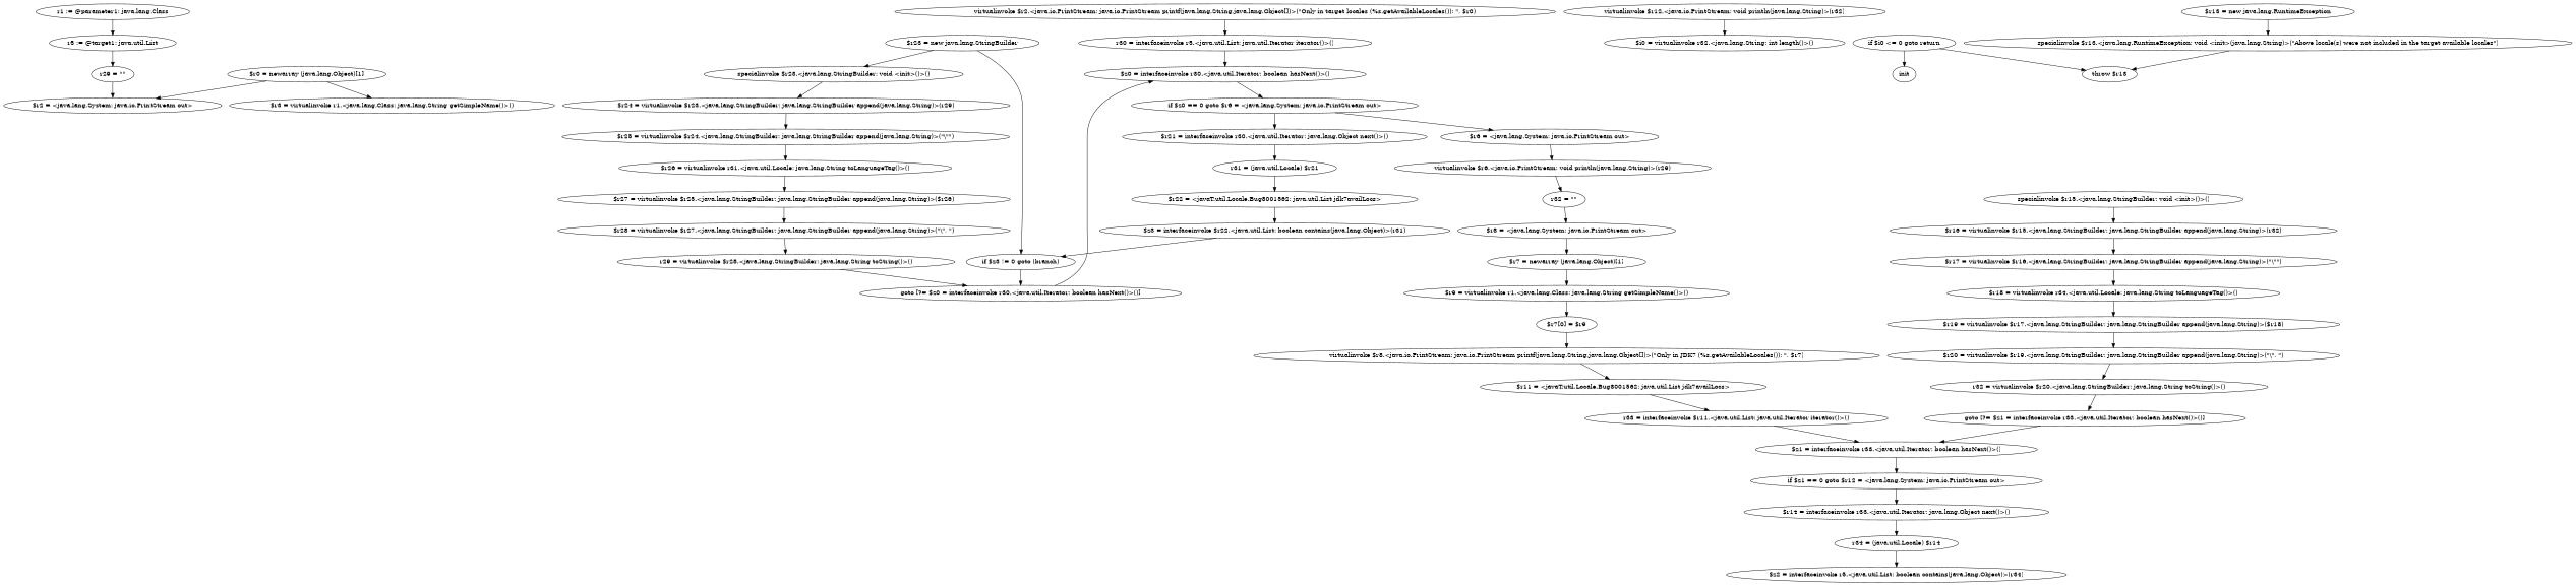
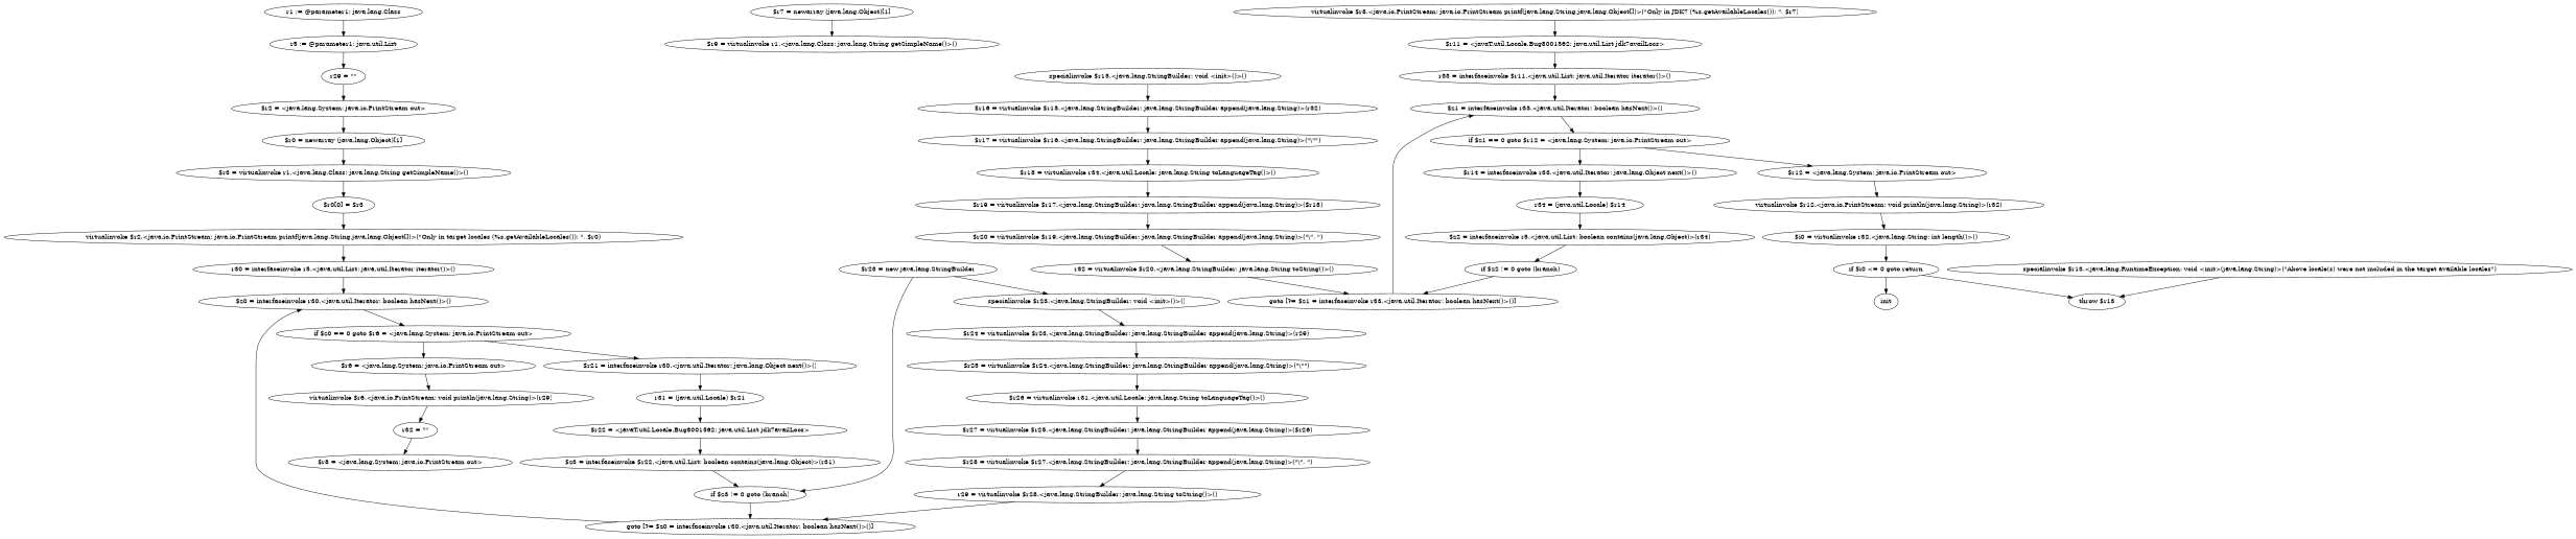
  digraph {
    fontname="DejaVu Serif"
    node [fontname="DejaVu Serif"]
    edge [fontname="DejaVu Serif"]
    n1 [label="r1 := @parameter1: java.lang.Class"]
-   "r5 := @parameter1: java.util.List" [label="r5 := @target1: java.util.List"]
+   "r5 := @parameter1: java.util.List"
    "r29 = \"\""
    "$r2 = <java.lang.System: java.io.PrintStream out>"
    "$r0 = newarray (java.lang.Object)[1]"
    "$r3 = virtualinvoke r1.<java.lang.Class: java.lang.String getSimpleName()>()"
+   "$r0[0] = $r3"
    "virtualinvoke $r2.<java.io.PrintStream: java.io.PrintStream printf(java.lang.String,java.lang.Object[])>(\"Only in target locales (%s.getAvailableLocales()): \", $r0)"
    "r30 = interfaceinvoke r5.<java.util.List: java.util.Iterator iterator()>()"
    "$z0 = interfaceinvoke r30.<java.util.Iterator: boolean hasNext()>()"
    "if $z0 == 0 goto $r6 = <java.lang.System: java.io.PrintStream out>"
    "$r21 = interfaceinvoke r30.<java.util.Iterator: java.lang.Object next()>()"
    "$r6 = <java.lang.System: java.io.PrintStream out>"
    "r31 = (java.util.Locale) $r21"
    "virtualinvoke $r6.<java.io.PrintStream: void println(java.lang.String)>(r29)"
    "$r22 = <javaT.util.Locale.Bug8001562: java.util.List jdk7availLocs>"
    "$z3 = interfaceinvoke $r22.<java.util.List: boolean contains(java.lang.Object)>(r31)"
    "if $z3 != 0 goto (branch)"
    "goto [?= $z0 = interfaceinvoke r30.<java.util.Iterator: boolean hasNext()>()]"
    "$r23 = new java.lang.StringBuilder"
    "specialinvoke $r23.<java.lang.StringBuilder: void <init>()>()"
    "$r24 = virtualinvoke $r23.<java.lang.StringBuilder: java.lang.StringBuilder append(java.lang.String)>(r29)"
    "$r25 = virtualinvoke $r24.<java.lang.StringBuilder: java.lang.StringBuilder append(java.lang.String)>(\"\\\"\")"
    "$r26 = virtualinvoke r31.<java.util.Locale: java.lang.String toLanguageTag()>()"
    "$r27 = virtualinvoke $r25.<java.lang.StringBuilder: java.lang.StringBuilder append(java.lang.String)>($r26)"
    "$r28 = virtualinvoke $r27.<java.lang.StringBuilder: java.lang.StringBuilder append(java.lang.String)>(\"\\\", \")"
    "r29 = virtualinvoke $r28.<java.lang.StringBuilder: java.lang.String toString()>()"
    "r32 = \"\""
    "$r8 = <java.lang.System: java.io.PrintStream out>"
    "$r7 = newarray (java.lang.Object)[1]"
    "$r9 = virtualinvoke r1.<java.lang.Class: java.lang.String getSimpleName()>()"
-   "$r7[0] = $r9"
    "virtualinvoke $r8.<java.io.PrintStream: java.io.PrintStream printf(java.lang.String,java.lang.Object[])>(\"Only in JDK7 (%s.getAvailableLocales()): \", $r7)"
    "$r11 = <javaT.util.Locale.Bug8001562: java.util.List jdk7availLocs>"
    "r33 = interfaceinvoke $r11.<java.util.List: java.util.Iterator iterator()>()"
    "$z1 = interfaceinvoke r33.<java.util.Iterator: boolean hasNext()>()"
    "if $z1 == 0 goto $r12 = <java.lang.System: java.io.PrintStream out>"
    "$r14 = interfaceinvoke r33.<java.util.Iterator: java.lang.Object next()>()"
+   "$r12 = <java.lang.System: java.io.PrintStream out>"
    "r34 = (java.util.Locale) $r14"
    "virtualinvoke $r12.<java.io.PrintStream: void println(java.lang.String)>(r32)"
    "$z2 = interfaceinvoke r5.<java.util.List: boolean contains(java.lang.Object)>(r34)"
+   "if $z2 != 0 goto (branch)"
    "goto [?= $z1 = interfaceinvoke r33.<java.util.Iterator: boolean hasNext()>()]"
    "specialinvoke $r15.<java.lang.StringBuilder: void <init>()>()"
    "$r16 = virtualinvoke $r15.<java.lang.StringBuilder: java.lang.StringBuilder append(java.lang.String)>(r32)"
    "$r17 = virtualinvoke $r16.<java.lang.StringBuilder: java.lang.StringBuilder append(java.lang.String)>(\"\\\"\")"
    "$r18 = virtualinvoke r34.<java.util.Locale: java.lang.String toLanguageTag()>()"
    "$r19 = virtualinvoke $r17.<java.lang.StringBuilder: java.lang.StringBuilder append(java.lang.String)>($r18)"
    "$r20 = virtualinvoke $r19.<java.lang.StringBuilder: java.lang.StringBuilder append(java.lang.String)>(\"\\\", \")"
    "r32 = virtualinvoke $r20.<java.lang.StringBuilder: java.lang.String toString()>()"
    "$i0 = virtualinvoke r32.<java.lang.String: int length()>()"
    "if $i0 <= 0 goto return"
    n54 [label=init]
    "throw $r13"
-   "$r13 = new java.lang.RuntimeException"
    "specialinvoke $r13.<java.lang.RuntimeException: void <init>(java.lang.String)>(\"Above locale(s) were not included in the target available locales\")"
    n1 -> "r5 := @parameter1: java.util.List"
    "r5 := @parameter1: java.util.List" -> "r29 = \"\""
    "r29 = \"\"" -> "$r2 = <java.lang.System: java.io.PrintStream out>"
-   "$r0 = newarray (java.lang.Object)[1]" -> "$r2 = <java.lang.System: java.io.PrintStream out>"
+   "$r2 = <java.lang.System: java.io.PrintStream out>" -> "$r0 = newarray (java.lang.Object)[1]"
    "$r0 = newarray (java.lang.Object)[1]" -> "$r3 = virtualinvoke r1.<java.lang.Class: java.lang.String getSimpleName()>()"
+   "$r3 = virtualinvoke r1.<java.lang.Class: java.lang.String getSimpleName()>()" -> "$r0[0] = $r3"
+   "$r0[0] = $r3" -> "virtualinvoke $r2.<java.io.PrintStream: java.io.PrintStream printf(java.lang.String,java.lang.Object[])>(\"Only in target locales (%s.getAvailableLocales()): \", $r0)"
    "virtualinvoke $r2.<java.io.PrintStream: java.io.PrintStream printf(java.lang.String,java.lang.Object[])>(\"Only in target locales (%s.getAvailableLocales()): \", $r0)" -> "r30 = interfaceinvoke r5.<java.util.List: java.util.Iterator iterator()>()"
    "r30 = interfaceinvoke r5.<java.util.List: java.util.Iterator iterator()>()" -> "$z0 = interfaceinvoke r30.<java.util.Iterator: boolean hasNext()>()"
    "$z0 = interfaceinvoke r30.<java.util.Iterator: boolean hasNext()>()" -> "if $z0 == 0 goto $r6 = <java.lang.System: java.io.PrintStream out>"
    "if $z0 == 0 goto $r6 = <java.lang.System: java.io.PrintStream out>" -> "$r21 = interfaceinvoke r30.<java.util.Iterator: java.lang.Object next()>()"
    "if $z0 == 0 goto $r6 = <java.lang.System: java.io.PrintStream out>" -> "$r6 = <java.lang.System: java.io.PrintStream out>"
    "$r21 = interfaceinvoke r30.<java.util.Iterator: java.lang.Object next()>()" -> "r31 = (java.util.Locale) $r21"
    "$r6 = <java.lang.System: java.io.PrintStream out>" -> "virtualinvoke $r6.<java.io.PrintStream: void println(java.lang.String)>(r29)"
    "r31 = (java.util.Locale) $r21" -> "$r22 = <javaT.util.Locale.Bug8001562: java.util.List jdk7availLocs>"
    "virtualinvoke $r6.<java.io.PrintStream: void println(java.lang.String)>(r29)" -> "r32 = \"\""
    "$r22 = <javaT.util.Locale.Bug8001562: java.util.List jdk7availLocs>" -> "$z3 = interfaceinvoke $r22.<java.util.List: boolean contains(java.lang.Object)>(r31)"
    "$z3 = interfaceinvoke $r22.<java.util.List: boolean contains(java.lang.Object)>(r31)" -> "if $z3 != 0 goto (branch)"
    "if $z3 != 0 goto (branch)" -> "goto [?= $z0 = interfaceinvoke r30.<java.util.Iterator: boolean hasNext()>()]"
    "goto [?= $z0 = interfaceinvoke r30.<java.util.Iterator: boolean hasNext()>()]" -> "$z0 = interfaceinvoke r30.<java.util.Iterator: boolean hasNext()>()"
    "$r23 = new java.lang.StringBuilder" -> "if $z3 != 0 goto (branch)"
    "$r23 = new java.lang.StringBuilder" -> "specialinvoke $r23.<java.lang.StringBuilder: void <init>()>()"
    "specialinvoke $r23.<java.lang.StringBuilder: void <init>()>()" -> "$r24 = virtualinvoke $r23.<java.lang.StringBuilder: java.lang.StringBuilder append(java.lang.String)>(r29)"
    "$r24 = virtualinvoke $r23.<java.lang.StringBuilder: java.lang.StringBuilder append(java.lang.String)>(r29)" -> "$r25 = virtualinvoke $r24.<java.lang.StringBuilder: java.lang.StringBuilder append(java.lang.String)>(\"\\\"\")"
    "$r25 = virtualinvoke $r24.<java.lang.StringBuilder: java.lang.StringBuilder append(java.lang.String)>(\"\\\"\")" -> "$r26 = virtualinvoke r31.<java.util.Locale: java.lang.String toLanguageTag()>()"
    "$r26 = virtualinvoke r31.<java.util.Locale: java.lang.String toLanguageTag()>()" -> "$r27 = virtualinvoke $r25.<java.lang.StringBuilder: java.lang.StringBuilder append(java.lang.String)>($r26)"
    "$r27 = virtualinvoke $r25.<java.lang.StringBuilder: java.lang.StringBuilder append(java.lang.String)>($r26)" -> "$r28 = virtualinvoke $r27.<java.lang.StringBuilder: java.lang.StringBuilder append(java.lang.String)>(\"\\\", \")"
    "$r28 = virtualinvoke $r27.<java.lang.StringBuilder: java.lang.StringBuilder append(java.lang.String)>(\"\\\", \")" -> "r29 = virtualinvoke $r28.<java.lang.StringBuilder: java.lang.String toString()>()"
    "r29 = virtualinvoke $r28.<java.lang.StringBuilder: java.lang.String toString()>()" -> "goto [?= $z0 = interfaceinvoke r30.<java.util.Iterator: boolean hasNext()>()]"
    "r32 = \"\"" -> "$r8 = <java.lang.System: java.io.PrintStream out>"
-   "$r8 = <java.lang.System: java.io.PrintStream out>" -> "$r7 = newarray (java.lang.Object)[1]"
    "$r7 = newarray (java.lang.Object)[1]" -> "$r9 = virtualinvoke r1.<java.lang.Class: java.lang.String getSimpleName()>()"
-   "$r9 = virtualinvoke r1.<java.lang.Class: java.lang.String getSimpleName()>()" -> "$r7[0] = $r9"
-   "$r7[0] = $r9" -> "virtualinvoke $r8.<java.io.PrintStream: java.io.PrintStream printf(java.lang.String,java.lang.Object[])>(\"Only in JDK7 (%s.getAvailableLocales()): \", $r7)"
    "virtualinvoke $r8.<java.io.PrintStream: java.io.PrintStream printf(java.lang.String,java.lang.Object[])>(\"Only in JDK7 (%s.getAvailableLocales()): \", $r7)" -> "$r11 = <javaT.util.Locale.Bug8001562: java.util.List jdk7availLocs>"
    "$r11 = <javaT.util.Locale.Bug8001562: java.util.List jdk7availLocs>" -> "r33 = interfaceinvoke $r11.<java.util.List: java.util.Iterator iterator()>()"
    "r33 = interfaceinvoke $r11.<java.util.List: java.util.Iterator iterator()>()" -> "$z1 = interfaceinvoke r33.<java.util.Iterator: boolean hasNext()>()"
    "$z1 = interfaceinvoke r33.<java.util.Iterator: boolean hasNext()>()" -> "if $z1 == 0 goto $r12 = <java.lang.System: java.io.PrintStream out>"
    "if $z1 == 0 goto $r12 = <java.lang.System: java.io.PrintStream out>" -> "$r14 = interfaceinvoke r33.<java.util.Iterator: java.lang.Object next()>()"
+   "if $z1 == 0 goto $r12 = <java.lang.System: java.io.PrintStream out>" -> "$r12 = <java.lang.System: java.io.PrintStream out>"
    "$r14 = interfaceinvoke r33.<java.util.Iterator: java.lang.Object next()>()" -> "r34 = (java.util.Locale) $r14"
+   "$r12 = <java.lang.System: java.io.PrintStream out>" -> "virtualinvoke $r12.<java.io.PrintStream: void println(java.lang.String)>(r32)"
    "r34 = (java.util.Locale) $r14" -> "$z2 = interfaceinvoke r5.<java.util.List: boolean contains(java.lang.Object)>(r34)"
    "virtualinvoke $r12.<java.io.PrintStream: void println(java.lang.String)>(r32)" -> "$i0 = virtualinvoke r32.<java.lang.String: int length()>()"
+   "$z2 = interfaceinvoke r5.<java.util.List: boolean contains(java.lang.Object)>(r34)" -> "if $z2 != 0 goto (branch)"
+   "if $z2 != 0 goto (branch)" -> "goto [?= $z1 = interfaceinvoke r33.<java.util.Iterator: boolean hasNext()>()]"
    "goto [?= $z1 = interfaceinvoke r33.<java.util.Iterator: boolean hasNext()>()]" -> "$z1 = interfaceinvoke r33.<java.util.Iterator: boolean hasNext()>()"
    "specialinvoke $r15.<java.lang.StringBuilder: void <init>()>()" -> "$r16 = virtualinvoke $r15.<java.lang.StringBuilder: java.lang.StringBuilder append(java.lang.String)>(r32)"
    "$r16 = virtualinvoke $r15.<java.lang.StringBuilder: java.lang.StringBuilder append(java.lang.String)>(r32)" -> "$r17 = virtualinvoke $r16.<java.lang.StringBuilder: java.lang.StringBuilder append(java.lang.String)>(\"\\\"\")"
    "$r17 = virtualinvoke $r16.<java.lang.StringBuilder: java.lang.StringBuilder append(java.lang.String)>(\"\\\"\")" -> "$r18 = virtualinvoke r34.<java.util.Locale: java.lang.String toLanguageTag()>()"
    "$r18 = virtualinvoke r34.<java.util.Locale: java.lang.String toLanguageTag()>()" -> "$r19 = virtualinvoke $r17.<java.lang.StringBuilder: java.lang.StringBuilder append(java.lang.String)>($r18)"
    "$r19 = virtualinvoke $r17.<java.lang.StringBuilder: java.lang.StringBuilder append(java.lang.String)>($r18)" -> "$r20 = virtualinvoke $r19.<java.lang.StringBuilder: java.lang.StringBuilder append(java.lang.String)>(\"\\\", \")"
    "$r20 = virtualinvoke $r19.<java.lang.StringBuilder: java.lang.StringBuilder append(java.lang.String)>(\"\\\", \")" -> "r32 = virtualinvoke $r20.<java.lang.StringBuilder: java.lang.String toString()>()"
    "r32 = virtualinvoke $r20.<java.lang.StringBuilder: java.lang.String toString()>()" -> "goto [?= $z1 = interfaceinvoke r33.<java.util.Iterator: boolean hasNext()>()]"
+   "$i0 = virtualinvoke r32.<java.lang.String: int length()>()" -> "if $i0 <= 0 goto return"
    "if $i0 <= 0 goto return" -> n54
    "if $i0 <= 0 goto return" -> "throw $r13"
-   "$r13 = new java.lang.RuntimeException" -> "specialinvoke $r13.<java.lang.RuntimeException: void <init>(java.lang.String)>(\"Above locale(s) were not included in the target available locales\")"
    "specialinvoke $r13.<java.lang.RuntimeException: void <init>(java.lang.String)>(\"Above locale(s) were not included in the target available locales\")" -> "throw $r13"
  }
